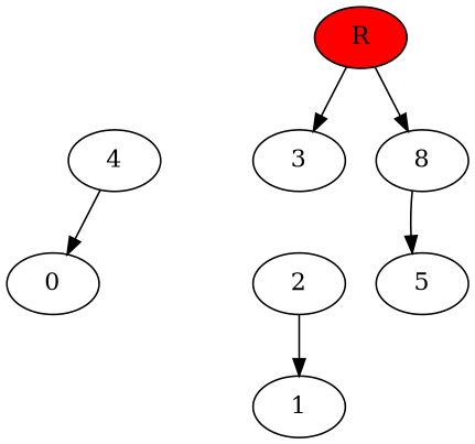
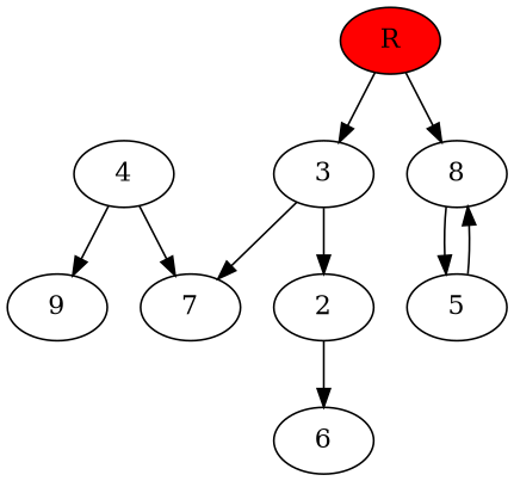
  digraph {
    2
-   1
+   1 [label=6]
    3
+   7
    4
-   9 [label=0]
+   9
    5
    8
    R [fillcolor="#ff0000" style=filled]
    2 -> 1
+   3 -> 2
+   3 -> 7
+   4 -> 7
    4 -> 9
+   5 -> 8
    8 -> 5
    R -> 3
    R -> 8
  }
